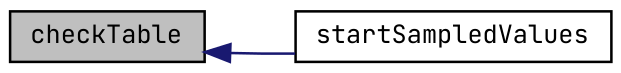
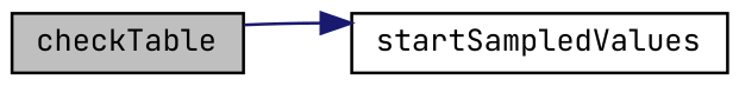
  digraph {
    rankdir=LR
    fontname="JetBrains Mono"
    node [color=black fontname="JetBrains Mono" fontsize=10 shape=record]
    n1 [fillcolor=grey75 fontcolor=black height=0.2 label=checkTable style=filled width=0.4]
    n2 [height=0.2 label=startSampledValues width=0.4]
-   n1 -> n2 [color=midnightblue dir=back fontname="JetBrains Mono" fontsize=10 labelfontname=Helvetica labelfontsize=10 style=solid]
+   n2 -> n1 [color=midnightblue dir=back fontname="JetBrains Mono" fontsize=10 labelfontname=Helvetica labelfontsize=10 style=solid]
  }
